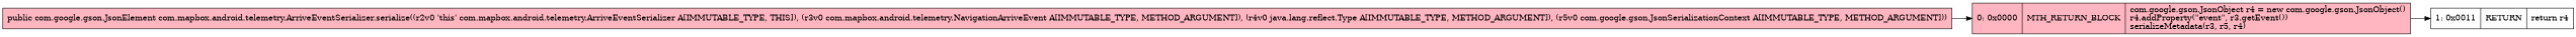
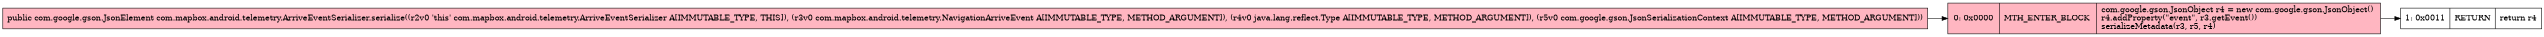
  digraph {
    rankdir=LR
    node [shape=record style=filled fillcolor=lightpink]
-   n1 [label="{0\:\ 0x0000|MTH_RETURN_BLOCK\l|com.google.gson.JsonObject r4 = new com.google.gson.JsonObject()\lr4.addProperty(\"event\", r3.getEvent())\lserializeMetadata(r3, r5, r4)\l}"]
+   n1 [label="{0\:\ 0x0000|MTH_ENTER_BLOCK\l|com.google.gson.JsonObject r4 = new com.google.gson.JsonObject()\lr4.addProperty(\"event\", r3.getEvent())\lserializeMetadata(r3, r5, r4)\l}"]
    n2 [label="{1\:\ 0x0011|RETURN\l|return r4\l}" fillcolor=white]
    n3 [label="{public com.google.gson.JsonElement com.mapbox.android.telemetry.ArriveEventSerializer.serialize((r2v0 'this' com.mapbox.android.telemetry.ArriveEventSerializer A[IMMUTABLE_TYPE, THIS]), (r3v0 com.mapbox.android.telemetry.NavigationArriveEvent A[IMMUTABLE_TYPE, METHOD_ARGUMENT]), (r4v0 java.lang.reflect.Type A[IMMUTABLE_TYPE, METHOD_ARGUMENT]), (r5v0 com.google.gson.JsonSerializationContext A[IMMUTABLE_TYPE, METHOD_ARGUMENT])) }"]
    n1 -> n2
    n3 -> n1
  }
